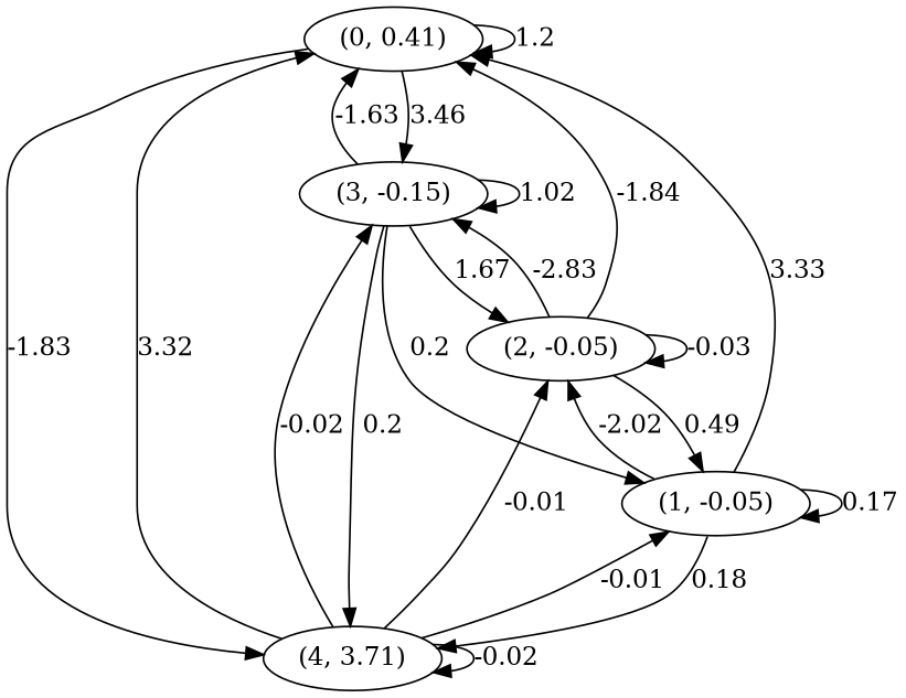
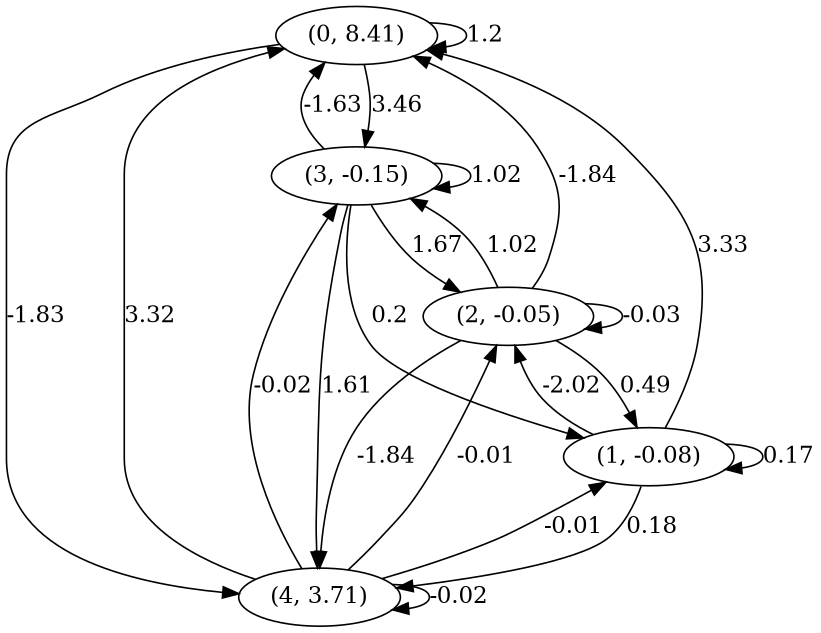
  digraph {
-   n1 [label="(0, 0.41)"]
+   n1 [label="(0, 8.41)"]
    n2 [label="(3, -0.15)"]
    n3 [label="(4, 3.71)"]
-   n4 [label="(1, -0.05)"]
+   n4 [label="(1, -0.08)"]
    n5 [label="(2, -0.05)"]
    n1 -> n1 [label=1.2]
    n1 -> n2 [label=3.46]
    n1 -> n3 [label=-1.83]
    n2 -> n1 [label=-1.63]
    n2 -> n2 [label=1.02]
-   n2 -> n3 [label=0.2]
+   n2 -> n3 [label=1.61]
    n2 -> n4 [label=0.2]
    n2 -> n5 [label=1.67]
    n3 -> n1 [label=3.32]
    n3 -> n2 [label=-0.02]
    n3 -> n3 [label=-0.02]
    n3 -> n4 [label=-0.01]
    n3 -> n5 [label=-0.01]
    n4 -> n1 [label=3.33]
    n4 -> n3 [label=0.18]
    n4 -> n4 [label=0.17]
    n4 -> n5 [label=-2.02]
    n5 -> n1 [label=-1.84]
-   n5 -> n2 [label=-2.83]
+   n5 -> n2 [label=1.02]
+   n5 -> n3 [label=-1.84]
    n5 -> n4 [label=0.49]
    n5 -> n5 [label=-0.03]
  }
